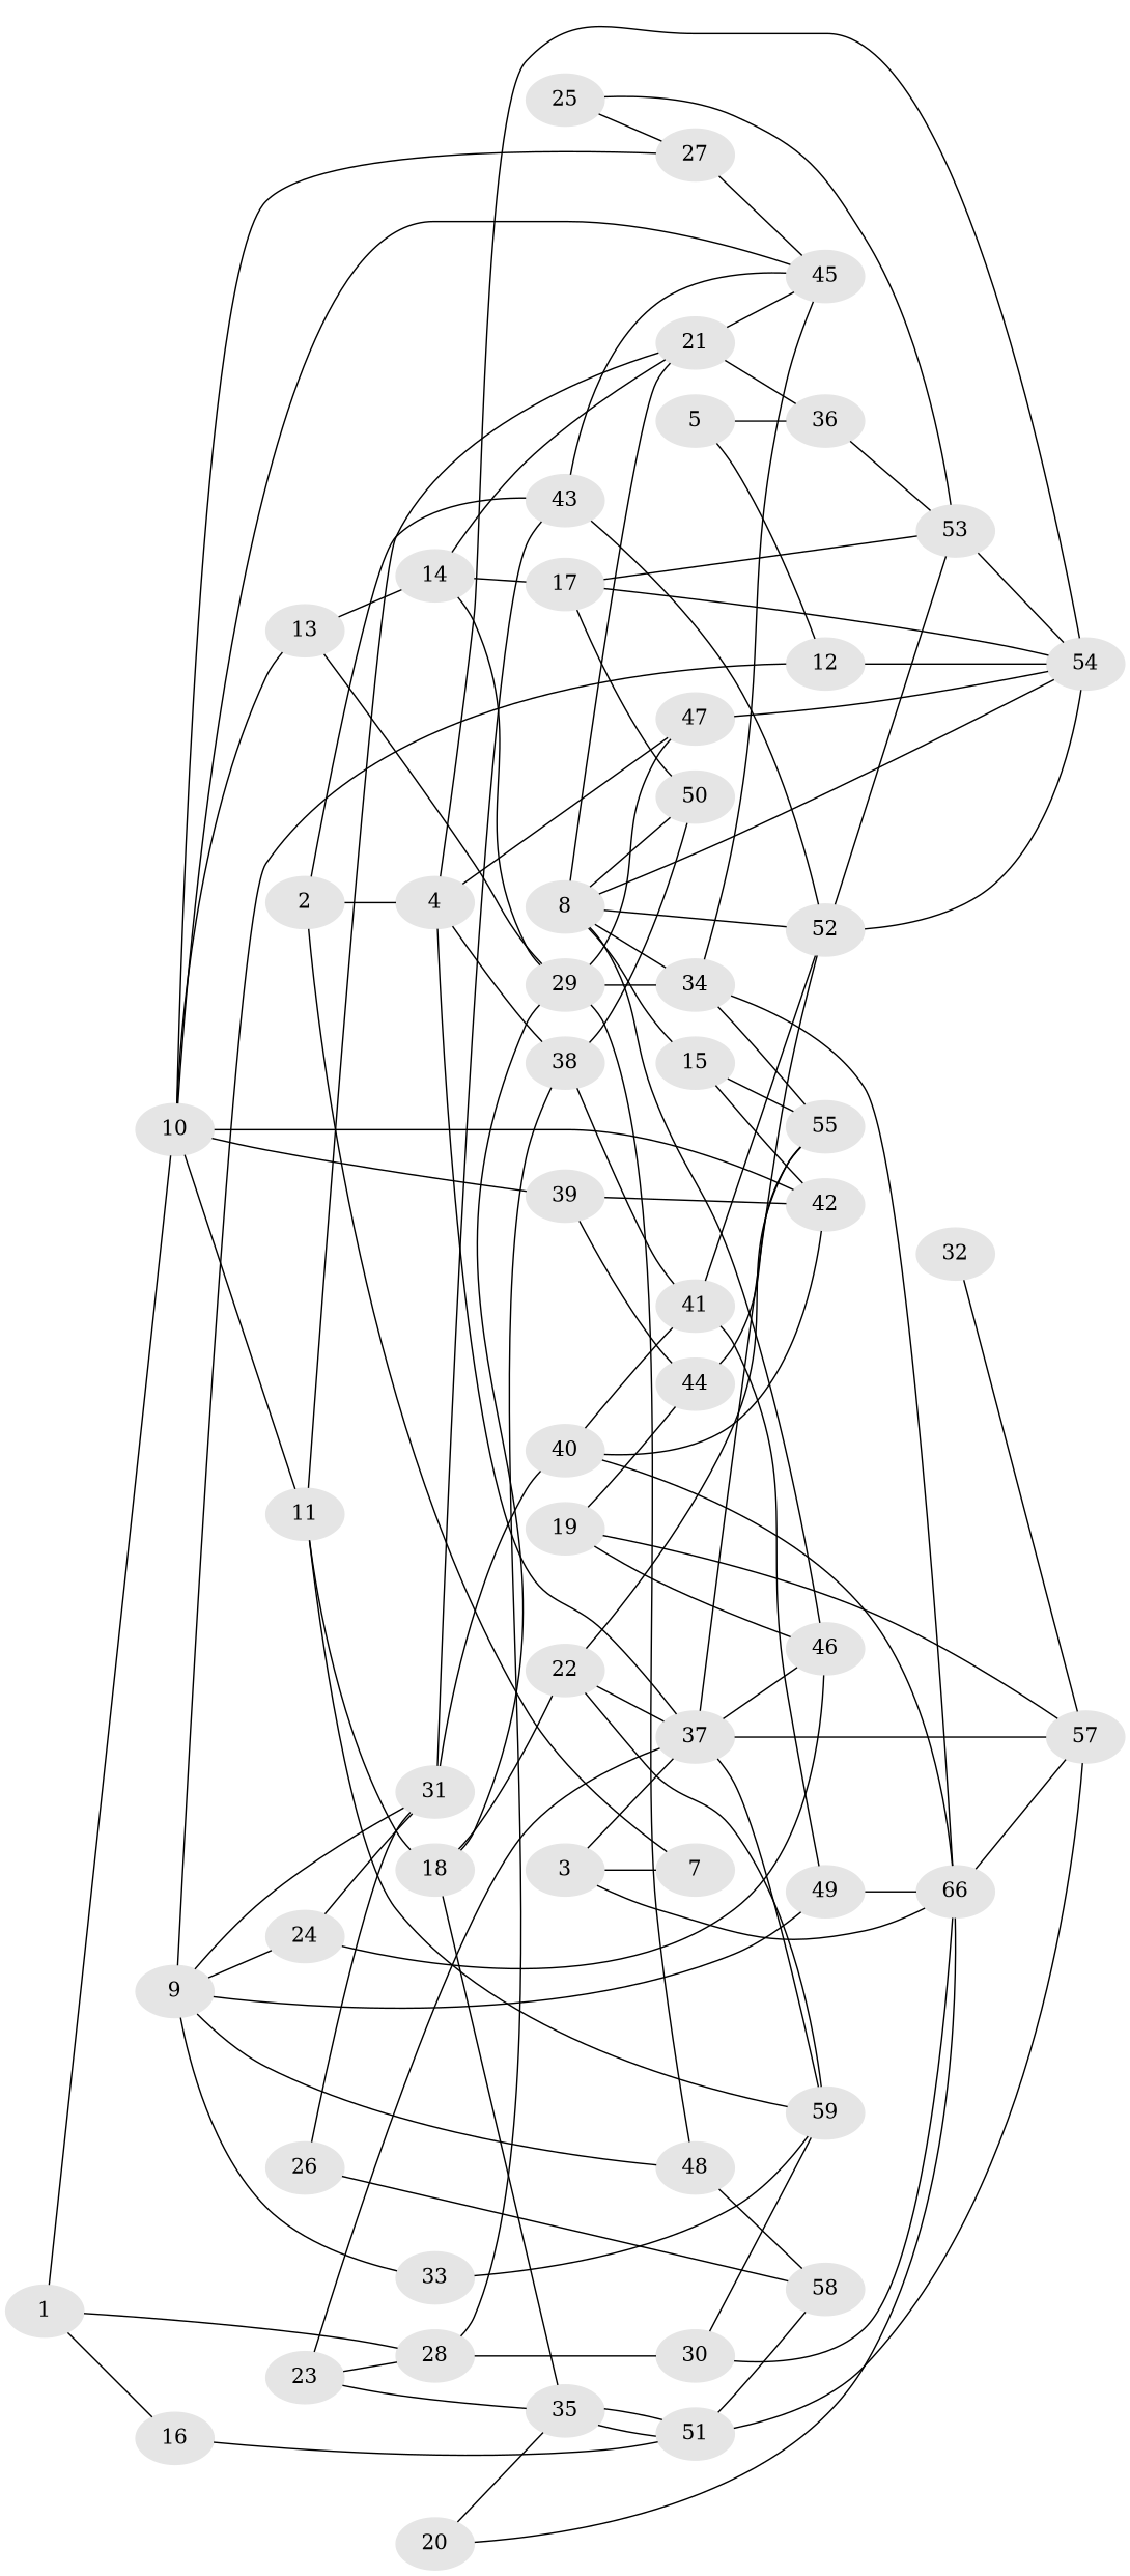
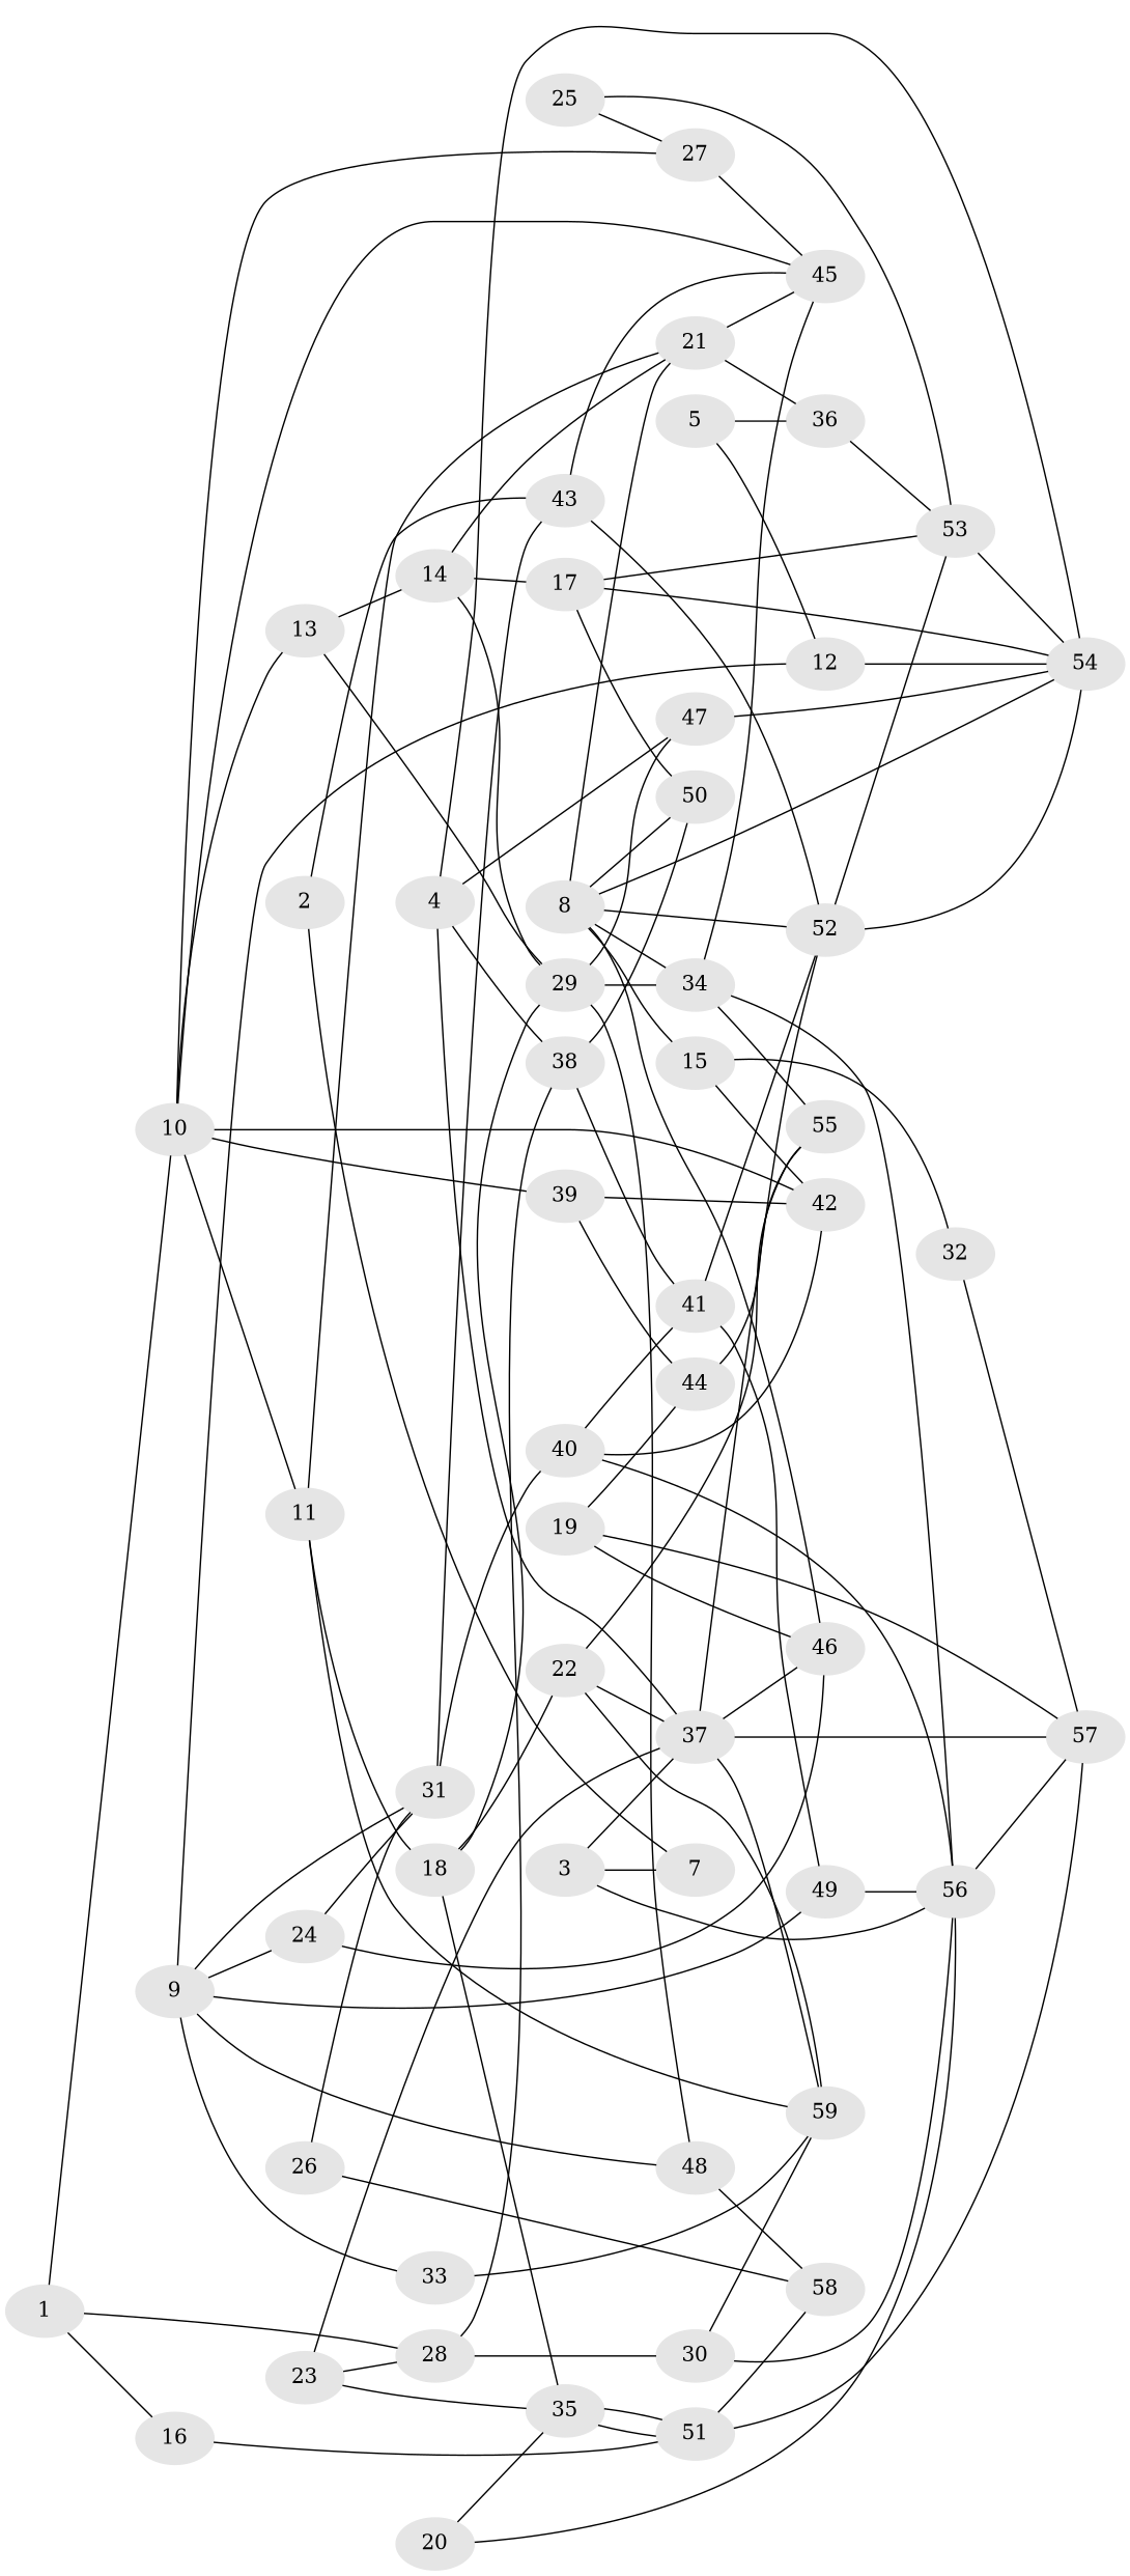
  graph {
    rankdir=LR
    node [color=gray90 style=filled]
    1
    10
    16
    28
    11
    13
    27
    39
    42
    45
    51
    38
    30
    2
    4
    7
    43
    37
    47
    54
    52
    3
-   56 [label=66]
+   56
    46
    59
    57
    50
    41
    5
    12
    36
    53
    18
    29
    22
    35
    32
    40
    8
    15
    21
    34
    55
    9
    24
    31
    33
    48
    49
    58
    14
    44
    17
    19
    20
    23
    25
    26
    1 -- 10
    1 -- 16
    1 -- 28
    10 -- 11
    10 -- 13
    10 -- 27
    10 -- 39
    10 -- 42
    10 -- 45
    16 -- 51
    28 -- 38
    28 -- 30
    11 -- 59
    11 -- 18
    11 -- 21
    13 -- 29
    13 -- 14
    27 -- 45
    39 -- 42
    39 -- 44
    51 -- 57
    51 -- 58
    38 -- 50
    38 -- 41
    30 -- 56
    30 -- 59
-   2 -- 4
    2 -- 7
    2 -- 43
    4 -- 38
    4 -- 37
    4 -- 47
    4 -- 54
    43 -- 45
    43 -- 52
    37 -- 52
    37 -- 46
    37 -- 59
    37 -- 57
    47 -- 54
    52 -- 54
    52 -- 53
    3 -- 7
    3 -- 37
    3 -- 56
    56 -- 57
    41 -- 52
    41 -- 49
    5 -- 12
    5 -- 36
    12 -- 54
    36 -- 53
    53 -- 54
    18 -- 29
    18 -- 22
    18 -- 35
    29 -- 47
    29 -- 34
    29 -- 48
    22 -- 37
    22 -- 59
    22 -- 55
    35 -- 51
    35 -- 51
    32 -- 57
    40 -- 42
    40 -- 56
    40 -- 41
    8 -- 54
    8 -- 52
    8 -- 46
    8 -- 50
    8 -- 15
    8 -- 21
    8 -- 34
    15 -- 42
-   15 -- 55
+   15 -- 32
    21 -- 45
    21 -- 36
    34 -- 45
    34 -- 56
    34 -- 55
    9 -- 12
    9 -- 24
    9 -- 31
    9 -- 33
    9 -- 48
    9 -- 49
    24 -- 46
    24 -- 31
    31 -- 43
    31 -- 40
    33 -- 59
    48 -- 58
    49 -- 56
    14 -- 29
    14 -- 21
    14 -- 17
    44 -- 55
    17 -- 54
    17 -- 50
    17 -- 53
    19 -- 46
    19 -- 57
    19 -- 44
    20 -- 56
    20 -- 35
    23 -- 28
    23 -- 37
    23 -- 35
    25 -- 27
    25 -- 53
    26 -- 31
    26 -- 58
  }
